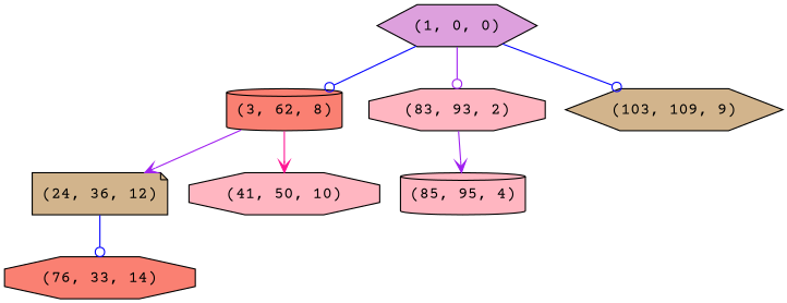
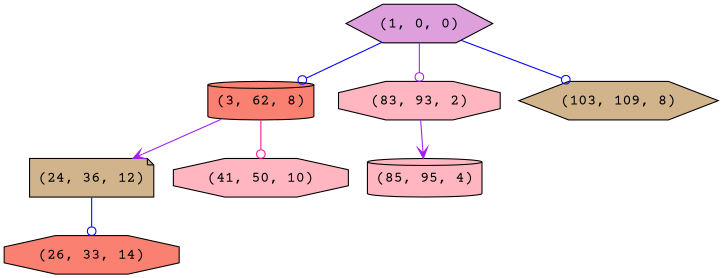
  digraph {
    fontname="Courier Prime"
    node [fillcolor=lightpink fontname="Courier Prime" shape=octagon style=filled]
    edge [arrowhead=odot color=blue fontname="Courier Prime"]
    n1 [fillcolor=plum label="(1, 0, 0)" shape=hexagon]
    n2 [fillcolor=salmon label="(3, 62, 8)" shape=cylinder]
    "(83, 93, 2)"
-   "(103, 109, 9)" [fillcolor=tan shape=hexagon]
+   "(103, 109, 9)" [fillcolor=tan shape=hexagon label="(103, 109, 8)"]
    "(24, 36, 12)" [fillcolor=tan shape=note]
    "(41, 50, 10)"
    n7 [label="(85, 95, 4)" shape=cylinder]
-   "(26, 33, 14)" [fillcolor=salmon label="(76, 33, 14)"]
+   "(26, 33, 14)" [fillcolor=salmon]
    n1 -> n2
    n1 -> "(83, 93, 2)" [color=purple]
    n1 -> "(103, 109, 9)"
    n2 -> "(24, 36, 12)" [arrowhead=vee color=purple]
-   n2 -> "(41, 50, 10)" [arrowhead=vee color=deeppink]
+   n2 -> "(41, 50, 10)" [color=deeppink]
    "(83, 93, 2)" -> n7 [arrowhead=vee color=purple]
    "(24, 36, 12)" -> "(26, 33, 14)"
  }
